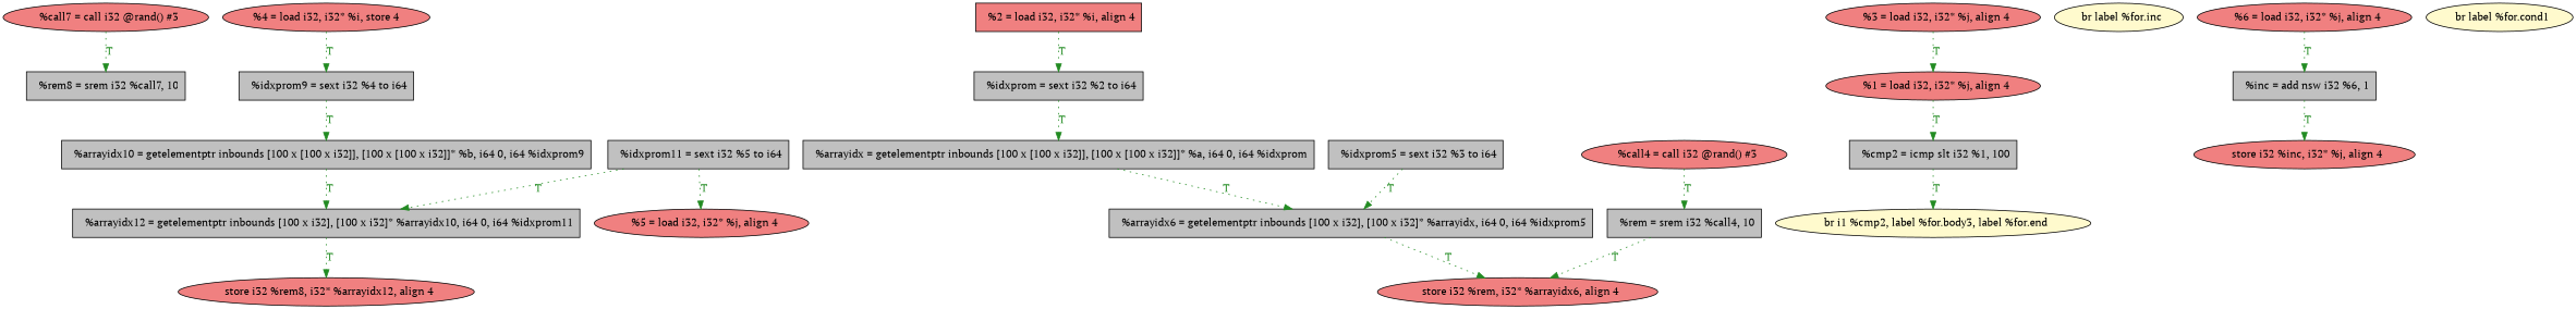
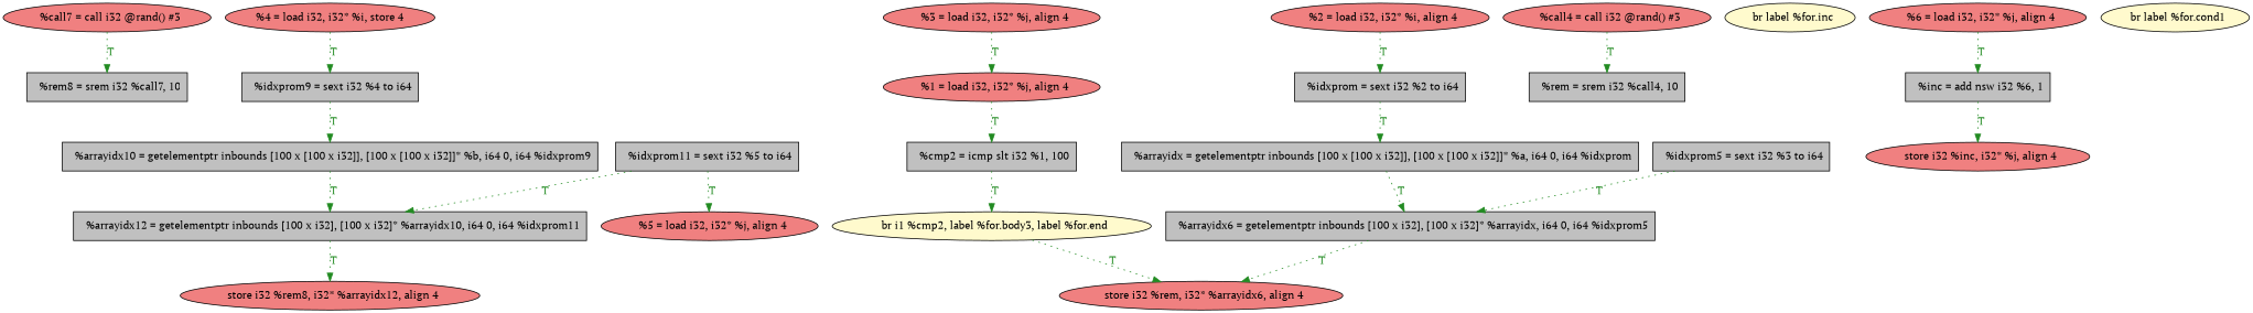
  digraph {
    fontname="PT Serif"
    node [fillcolor=grey fontname="PT Serif" shape=ellipse style=filled]
    edge [color=forestgreen fontcolor=forestgreen fontname="PT Serif" style=dotted]
    n1 [fillcolor=lightcoral label="  %call7 = call i32 @rand() #3"]
    n2 [label="  %rem8 = srem i32 %call7, 10" shape=rectangle]
    n3 [fillcolor=lightcoral label="  store i32 %rem8, i32* %arrayidx12, align 4"]
    n4 [fillcolor=lightcoral label="  store i32 %rem, i32* %arrayidx6, align 4"]
    n5 [fillcolor=lemonchiffon label="  br i1 %cmp2, label %for.body3, label %for.end"]
    n6 [label="  %idxprom = sext i32 %2 to i64" shape=rectangle]
    n7 [label="  %arrayidx = getelementptr inbounds [100 x [100 x i32]], [100 x [100 x i32]]* %a, i64 0, i64 %idxprom" shape=rectangle]
    n8 [label="  %arrayidx6 = getelementptr inbounds [100 x i32], [100 x i32]* %arrayidx, i64 0, i64 %idxprom5" shape=rectangle]
    n9 [label="  %cmp2 = icmp slt i32 %1, 100" shape=rectangle]
    n10 [label="  %idxprom9 = sext i32 %4 to i64" shape=rectangle]
    n11 [label="  %arrayidx10 = getelementptr inbounds [100 x [100 x i32]], [100 x [100 x i32]]* %b, i64 0, i64 %idxprom9" shape=rectangle]
    n12 [label="  %arrayidx12 = getelementptr inbounds [100 x i32], [100 x i32]* %arrayidx10, i64 0, i64 %idxprom11" shape=rectangle]
    n13 [fillcolor=lightcoral label="  %3 = load i32, i32* %j, align 4"]
    n14 [fillcolor=lightcoral label="  %1 = load i32, i32* %j, align 4"]
    n15 [label="  %idxprom5 = sext i32 %3 to i64" shape=rectangle]
    n16 [fillcolor=lightcoral label="  %call4 = call i32 @rand() #3"]
    n17 [label="  %rem = srem i32 %call4, 10" shape=rectangle]
    n18 [fillcolor=lemonchiffon label="  br label %for.inc"]
    n19 [fillcolor=lightcoral label="  %6 = load i32, i32* %j, align 4"]
    n20 [label="  %inc = add nsw i32 %6, 1" shape=rectangle]
    n21 [fillcolor=lightcoral label="  store i32 %inc, i32* %j, align 4"]
    n22 [fillcolor=lemonchiffon label="  br label %for.cond1"]
    n23 [label="  %idxprom11 = sext i32 %5 to i64" shape=rectangle]
    n24 [fillcolor=lightcoral label="  %5 = load i32, i32* %j, align 4"]
-   n25 [fillcolor=lightcoral label="  %2 = load i32, i32* %i, align 4" shape=box]
+   n25 [fillcolor=lightcoral label="  %2 = load i32, i32* %i, align 4"]
    n26 [fillcolor=lightcoral label="%4 = load i32, i32* %i, store 4"]
    n1 -> n2 [label=T]
    n6 -> n7 [label=T]
    n7 -> n8 [label=T]
    n8 -> n4 [label=T]
    n9 -> n5 [label=T]
    n10 -> n11 [label=T]
    n11 -> n12 [label=T]
    n12 -> n3 [label=T]
    n13 -> n14 [label=T]
    n14 -> n9 [label=T]
    n15 -> n8 [label=T]
    n16 -> n17 [label=T]
-   n17 -> n4 [label=T]
+   n5 -> n4 [label=T]
    n19 -> n20 [label=T]
    n20 -> n21 [label=T]
    n23 -> n12 [label=T]
    n23 -> n24 [label=T]
    n25 -> n6 [label=T]
    n26 -> n10 [label=T]
  }
